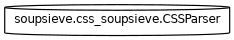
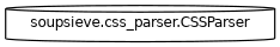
  digraph {
    rankdir=LR
-   n1 [color=black fillcolor=white fontname=Helvetica fontsize=10 height=0.2 label="soupsieve.css_soupsieve.CSSParser" shape=cylinder style=filled width=0.4]
+   n1 [color=black fillcolor=white fontname=Helvetica fontsize=10 height=0.2 label="soupsieve.css_parser.CSSParser" shape=cylinder style=filled width=0.4]
  }
